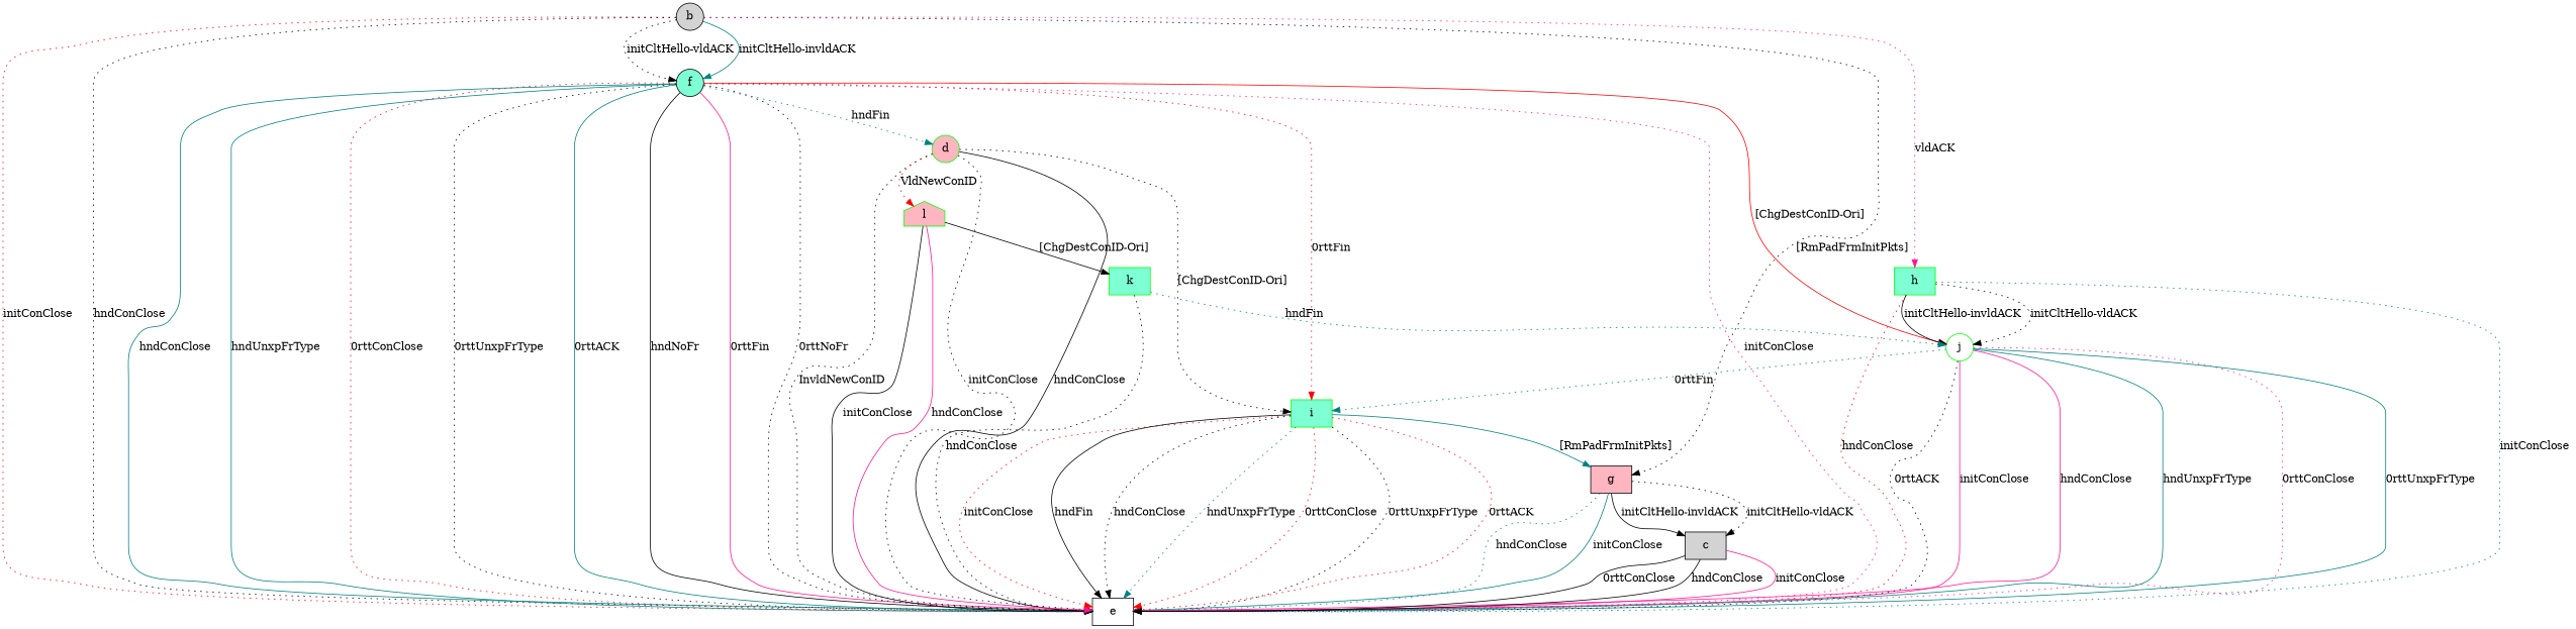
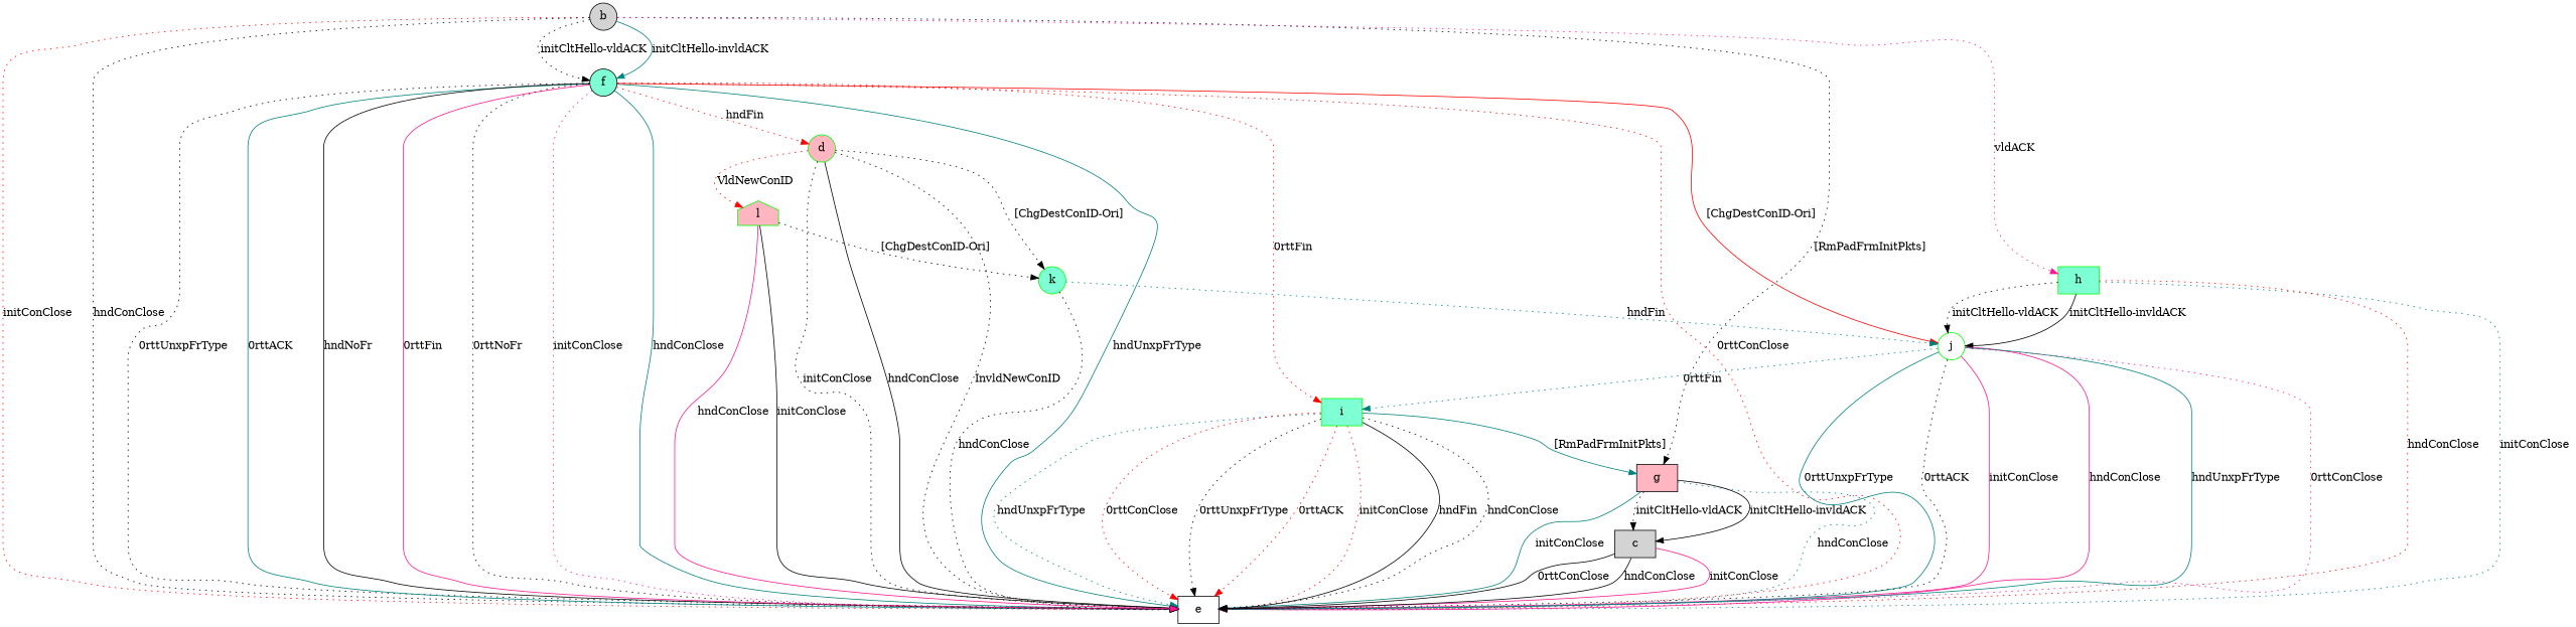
  digraph {
    node [fillcolor=aquamarine shape=box style=filled color=green]
    edge [color=black style=dotted]
    b [fillcolor=lightgrey shape=circle color=""]
    e [fillcolor=white color=""]
    f [shape=circle color=""]
    g [fillcolor=lightpink color=""]
    h
    d [fillcolor=lightpink shape=circle]
    i
    j [fillcolor=white shape=circle]
    c [fillcolor=lightgrey color=""]
-   k
+   k [shape=circle]
    l [fillcolor=lightpink shape=house]
    b -> e [color=red label="initConClose "]
    b -> e [label="hndConClose "]
    b -> f [label="initCltHello-vldACK "]
    b -> f [color=teal label="initCltHello-invldACK " style=solid]
    b -> g [label="[RmPadFrmInitPkts] "]
    b -> h [color=deeppink label="vldACK "]
    f -> e [color=deeppink label="initConClose "]
    f -> e [color=teal label="hndConClose " style=solid]
    f -> e [color=teal label="hndUnxpFrType " style=solid]
    f -> e [color=red label="0rttConClose "]
    f -> e [label="0rttUnxpFrType "]
    f -> e [color=teal label="0rttACK " style=solid]
    f -> e [label="hndNoFr " style=solid]
    f -> e [color=deeppink label="0rttFin " style=solid]
    f -> e [label="0rttNoFr "]
-   f -> d [color=teal label="hndFin "]
+   f -> d [color=red label="hndFin "]
    f -> i [color=red label="0rttFin "]
    f -> j [color=red label="[ChgDestConID-Ori] " style=solid]
    g -> e [color=teal label="initConClose " style=solid]
    g -> e [color=teal label="hndConClose "]
    g -> c [label="initCltHello-vldACK "]
    g -> c [label="initCltHello-invldACK " style=solid]
    h -> e [color=teal label="initConClose "]
    h -> e [color=red label="hndConClose "]
    h -> j [label="initCltHello-vldACK "]
    h -> j [label="initCltHello-invldACK " style=solid]
    d -> e [label="initConClose "]
    d -> e [label="hndConClose " style=solid]
    d -> e [label="InvldNewConID "]
-   d -> i [label="[ChgDestConID-Ori] "]
+   d -> k [label="[ChgDestConID-Ori] "]
    d -> l [color=red label="VldNewConID "]
    i -> e [color=red label="initConClose "]
    i -> e [label="hndFin " style=solid]
    i -> e [label="hndConClose "]
    i -> e [color=teal label="hndUnxpFrType "]
    i -> e [color=red label="0rttConClose "]
    i -> e [label="0rttUnxpFrType "]
    i -> e [color=red label="0rttACK "]
    i -> g [color=teal label="[RmPadFrmInitPkts] " style=solid]
    j -> e [color=deeppink label="initConClose " style=solid]
    j -> e [color=deeppink label="hndConClose " style=solid]
    j -> e [color=teal label="hndUnxpFrType " style=solid]
    j -> e [color=deeppink label="0rttConClose "]
    j -> e [color=teal label="0rttUnxpFrType " style=solid]
    j -> e [label="0rttACK "]
    j -> i [color=teal label="0rttFin "]
    c -> e [color=deeppink label="initConClose " style=solid]
    c -> e [label="0rttConClose " style=solid]
    c -> e [label="hndConClose " style=solid]
    k -> e [label="hndConClose "]
    k -> j [color=teal label="hndFin "]
    l -> e [label="initConClose " style=solid]
    l -> e [color=deeppink label="hndConClose " style=solid]
-   l -> k [label="[ChgDestConID-Ori] " style=solid]
+   l -> k [label="[ChgDestConID-Ori] "]
  }
